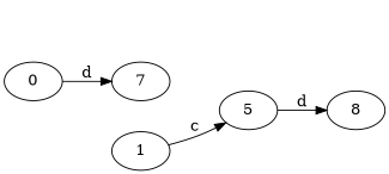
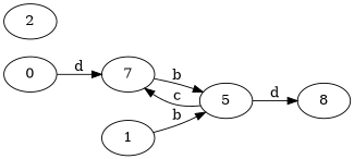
  strict digraph {
    rankdir=LR
    0
    7
    5
    1
    8
+   2
    0 -> 7 [label=d]
+   7 -> 5 [label=b]
+   5 -> 7 [label=c]
    5 -> 8 [label=d]
-   1 -> 5 [label=c]
+   1 -> 5 [label=b]
  }
